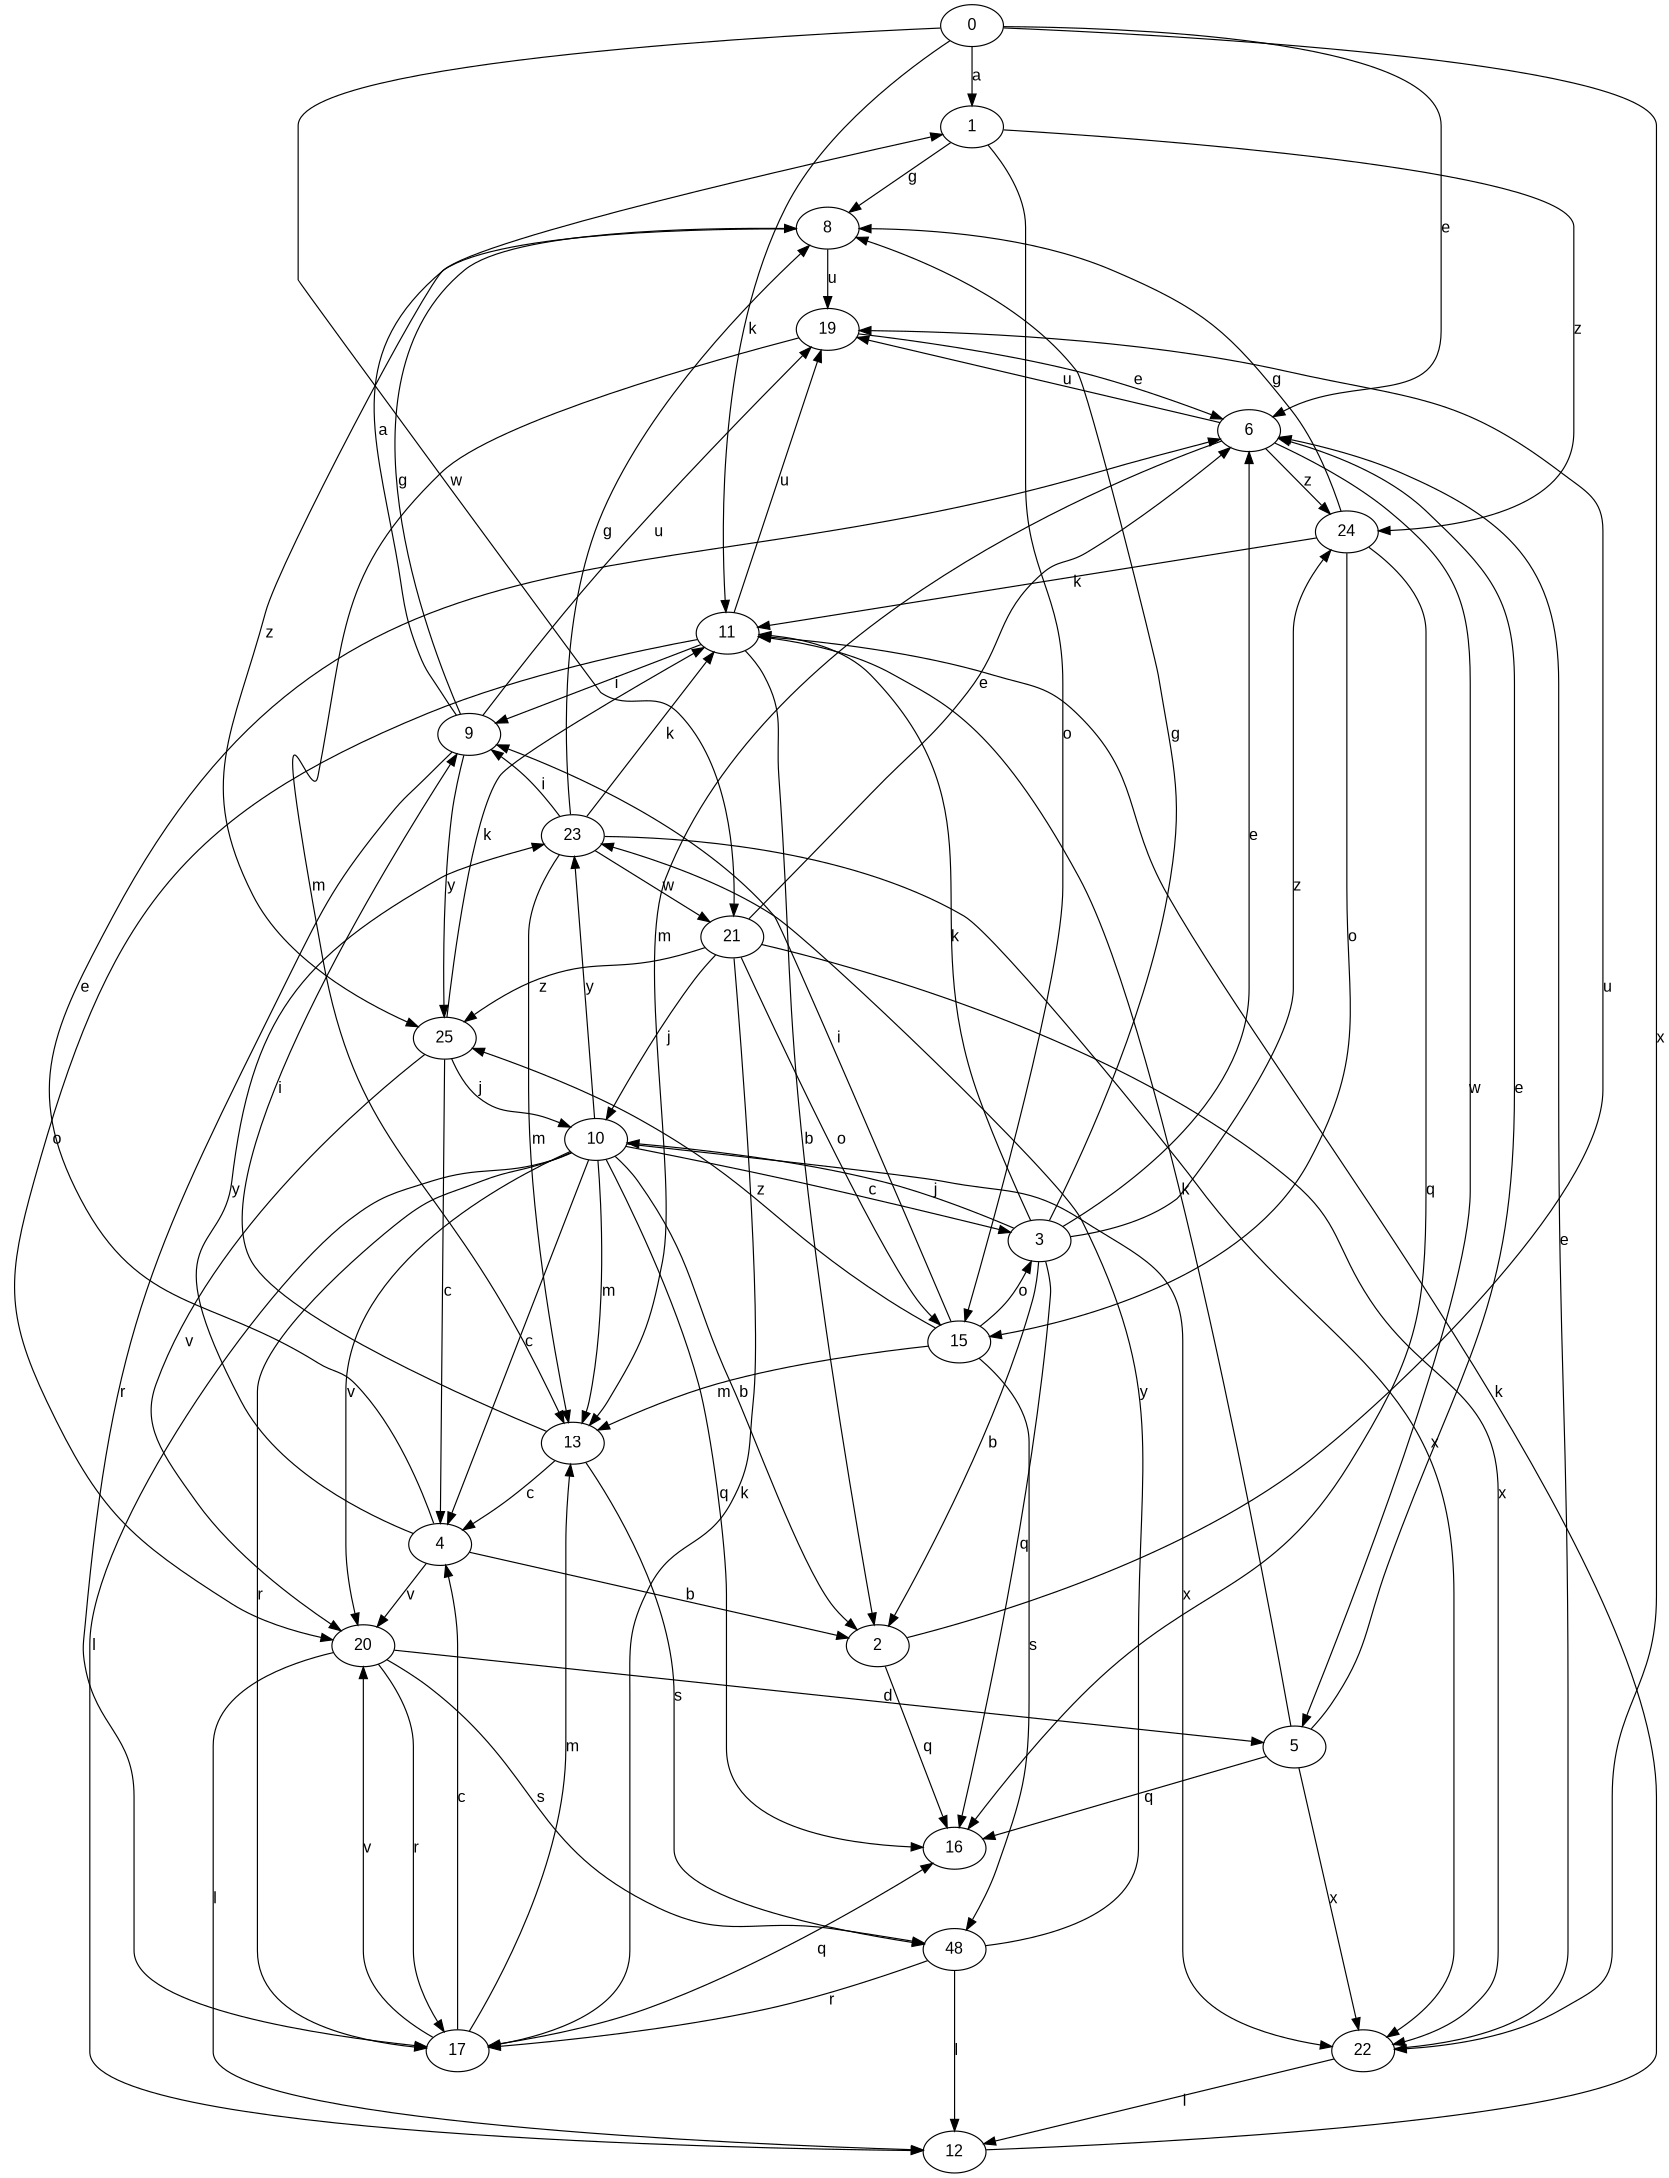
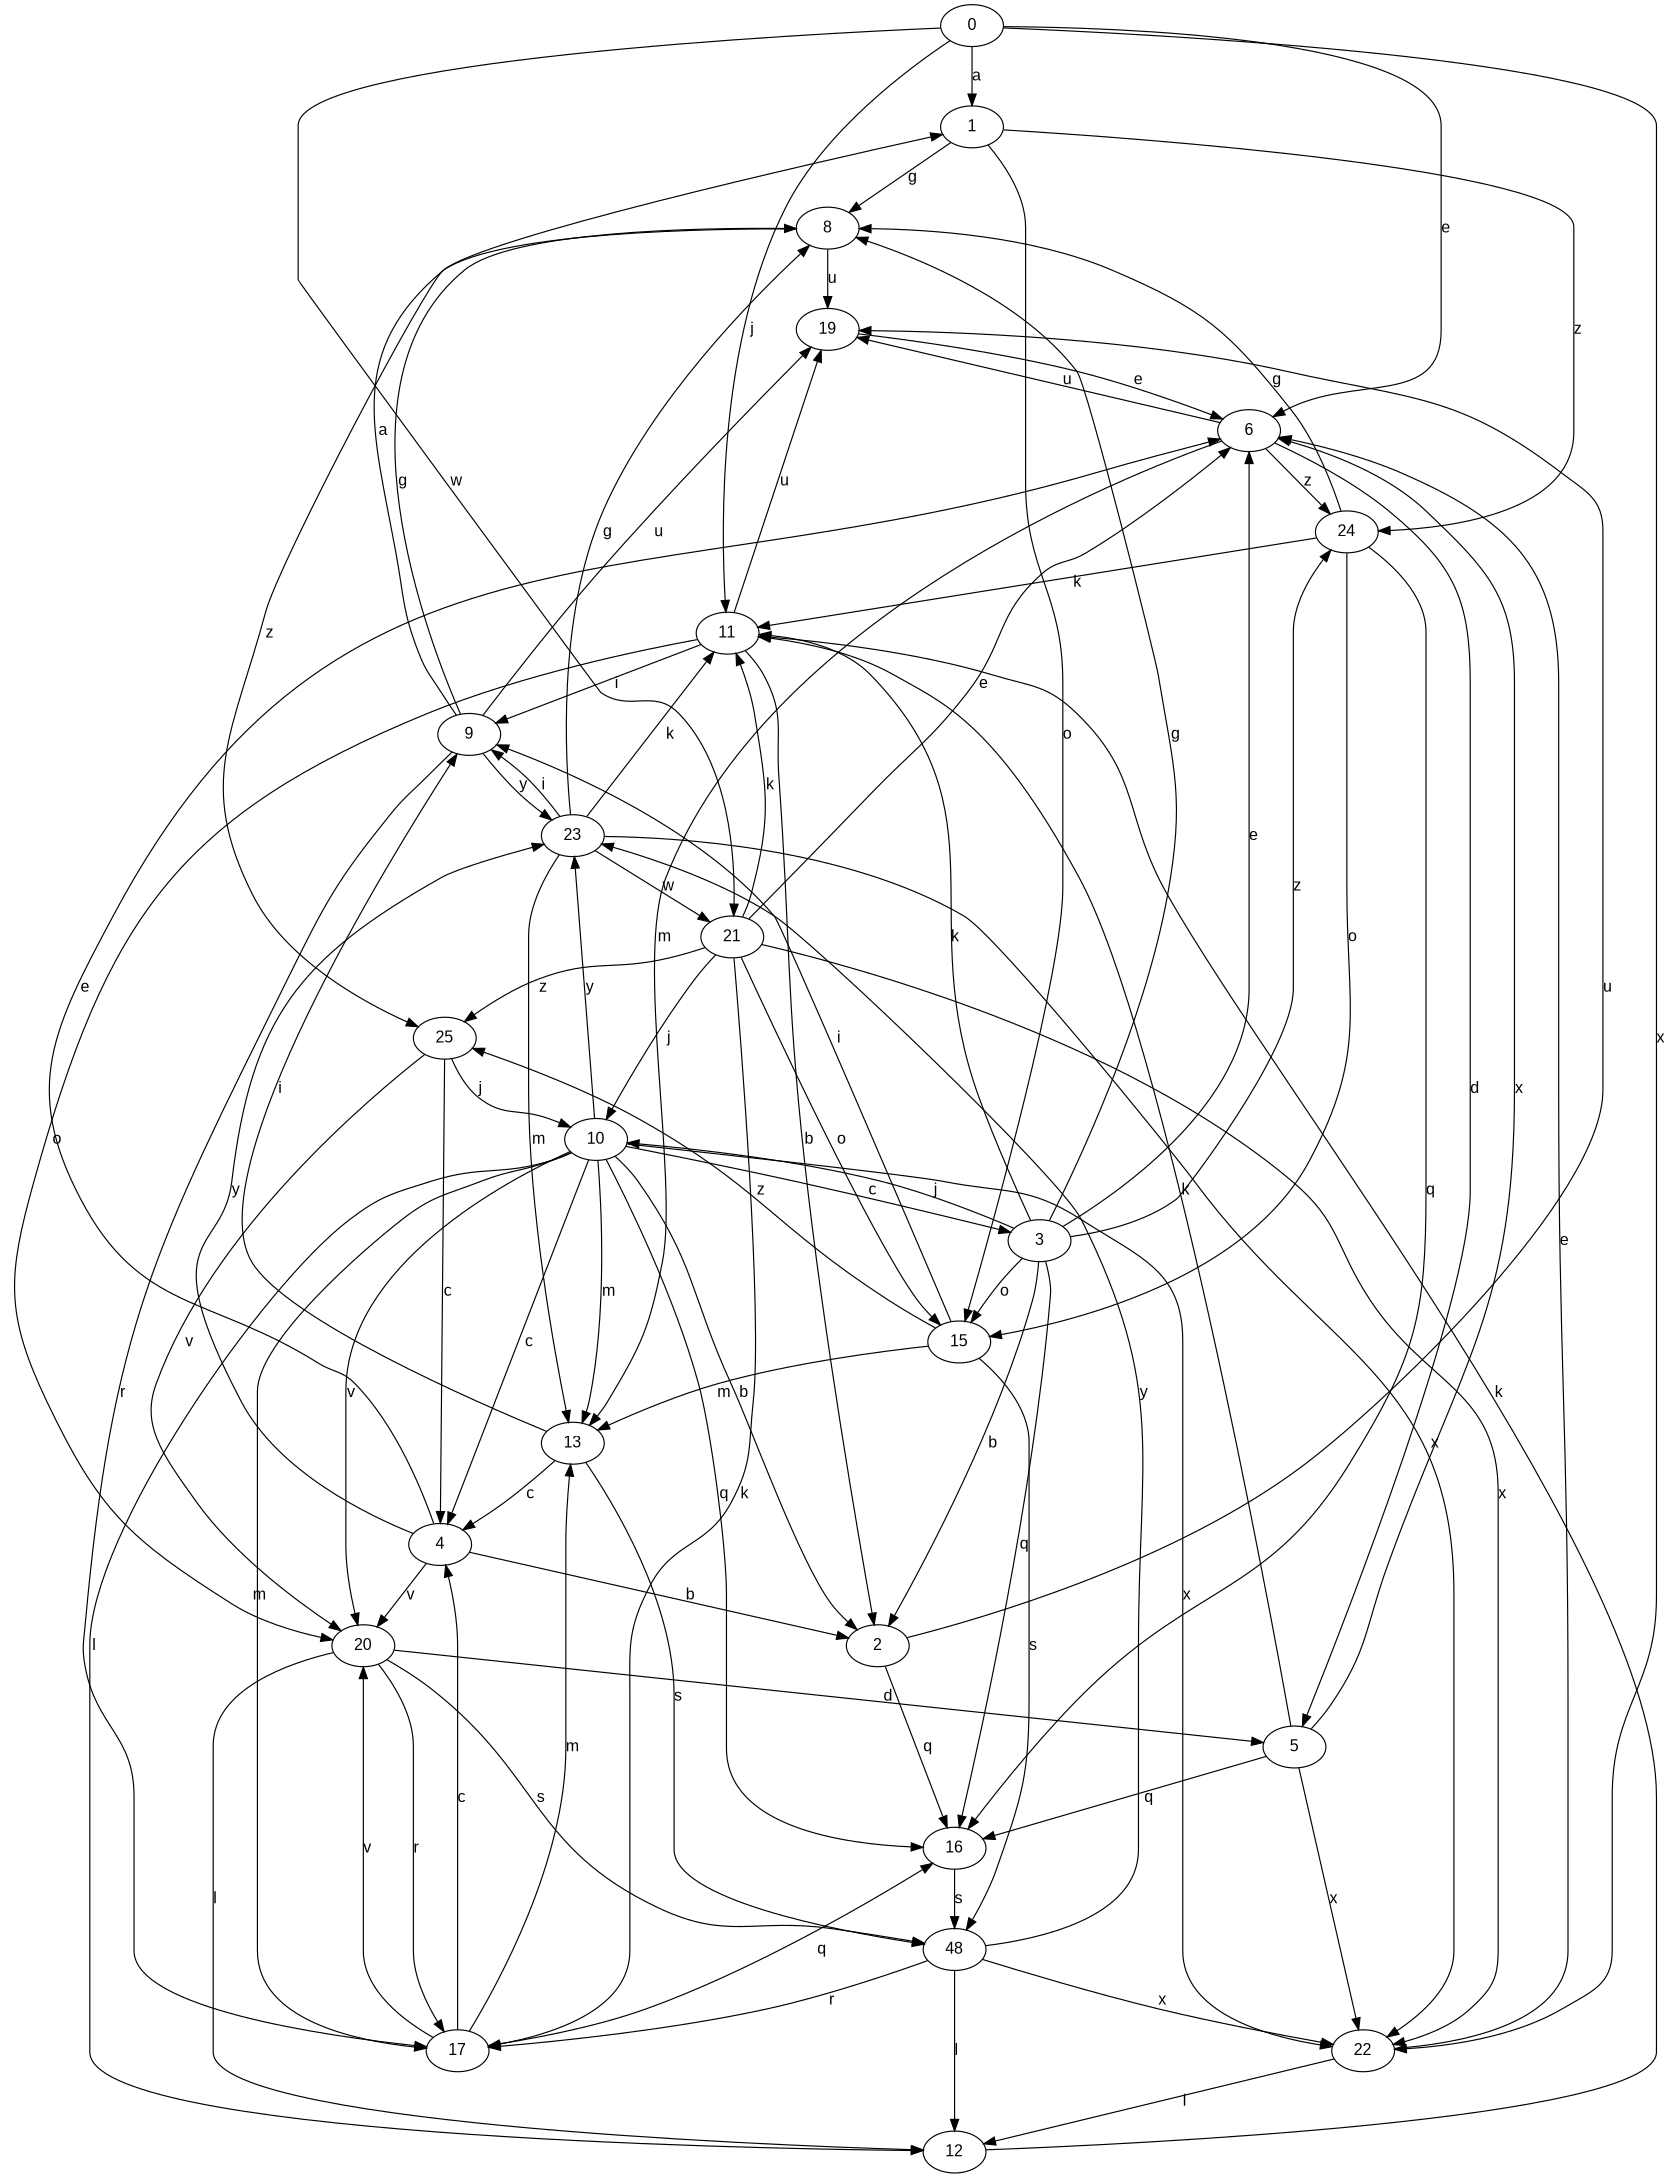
  strict digraph {
    fontname="Liberation Sans"
    node [fontname="Liberation Sans"]
    edge [fontname="Liberation Sans"]
    0
    1
    6
    11
    21
    22
    8
    15
    24
    19
    5
    13
    2
    20
    9
    10
    25
    17
    12
    n20 [label=48]
    16
    3
    4
    23
    0 -> 1 [label=a]
    0 -> 6 [label=e]
-   0 -> 11 [label=k]
+   0 -> 11 [label=j]
    0 -> 21 [label=w]
    0 -> 22 [label=x]
    1 -> 8 [label=g]
    1 -> 15 [label=o]
    1 -> 24 [label=z]
    6 -> 24 [label=z]
    6 -> 19 [label=u]
-   6 -> 5 [label=w]
+   6 -> 5 [label=d]
    6 -> 13 [label=m]
    11 -> 19 [label=u]
    11 -> 2 [label=b]
    11 -> 20 [label=o]
    11 -> 9 [label=i]
    21 -> 6 [label=e]
    21 -> 22 [label=x]
    21 -> 15 [label=o]
    21 -> 10 [label=j]
    21 -> 25 [label=z]
    21 -> 17 [label=k]
    22 -> 6 [label=e]
    22 -> 12 [label=l]
    8 -> 19 [label=u]
    8 -> 25 [label=z]
    15 -> 13 [label=m]
    15 -> 9 [label=i]
    15 -> 25 [label=z]
    15 -> n20 [label=s]
    24 -> 11 [label=k]
    24 -> 8 [label=g]
    24 -> 15 [label=o]
    24 -> 16 [label=q]
    19 -> 6 [label=e]
-   19 -> 13 [label=m]
-   5 -> 6 [label=e]
+   5 -> 6 [label=x]
    5 -> 11 [label=k]
    5 -> 22 [label=x]
    5 -> 16 [label=q]
    13 -> 9 [label=i]
    13 -> n20 [label=s]
    13 -> 4 [label=c]
    2 -> 19 [label=u]
    2 -> 16 [label=q]
    20 -> 5 [label=d]
    20 -> 17 [label=r]
    20 -> 12 [label=l]
    20 -> n20 [label=s]
    9 -> 1 [label=a]
    9 -> 8 [label=g]
    9 -> 19 [label=u]
    9 -> 17 [label=r]
-   9 -> 25 [label=y]
+   9 -> 23 [label=y]
    10 -> 22 [label=x]
    10 -> 13 [label=m]
    10 -> 2 [label=b]
    10 -> 20 [label=v]
-   10 -> 17 [label=r]
+   10 -> 17 [label=m]
    10 -> 12 [label=l]
    10 -> 16 [label=q]
    10 -> 3 [label=c]
    10 -> 4 [label=c]
    10 -> 23 [label=y]
-   25 -> 11 [label=k]
+   21 -> 11 [label=k]
    25 -> 20 [label=v]
    25 -> 10 [label=j]
    25 -> 4 [label=c]
    17 -> 13 [label=m]
    17 -> 20 [label=v]
    17 -> 16 [label=q]
    17 -> 4 [label=c]
    12 -> 11 [label=k]
+   n20 -> 22 [label=x]
    n20 -> 17 [label=r]
    n20 -> 12 [label=l]
    n20 -> 23 [label=y]
+   16 -> n20 [label=s]
    3 -> 6 [label=e]
    3 -> 11 [label=k]
    3 -> 8 [label=g]
-   15 -> 3 [label=o]
+   3 -> 15 [label=o]
    3 -> 24 [label=z]
    3 -> 2 [label=b]
    3 -> 10 [label=j]
    3 -> 16 [label=q]
    4 -> 6 [label=e]
    4 -> 2 [label=b]
    4 -> 20 [label=v]
    4 -> 23 [label=y]
    23 -> 11 [label=k]
    23 -> 21 [label=w]
    23 -> 22 [label=x]
    23 -> 8 [label=g]
    23 -> 13 [label=m]
    23 -> 9 [label=i]
  }
